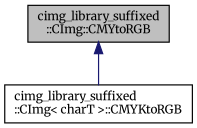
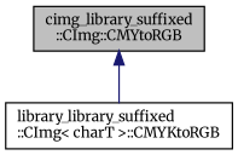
  digraph {
    rankdir=TB
    fontname=Merriweather
    node [color=black fontname=Merriweather fontsize=10 shape=record style=filled]
    n1 [fillcolor=grey75 fontcolor=black height=0.2 label="cimg_library_suffixed\l::CImg::CMYtoRGB" width=0.4]
-   n2 [fillcolor=white height=0.2 label="cimg_library_suffixed\l::CImg\< charT \>::CMYKtoRGB" width=0.4]
+   n2 [fillcolor=white height=0.2 label="library_library_suffixed\l::CImg\< charT \>::CMYKtoRGB" width=0.4]
    n1 -> n2 [color=midnightblue dir=back fontname=Merriweather fontsize=10 labelfontname=Helvetica labelfontsize=10 style=solid]
  }
